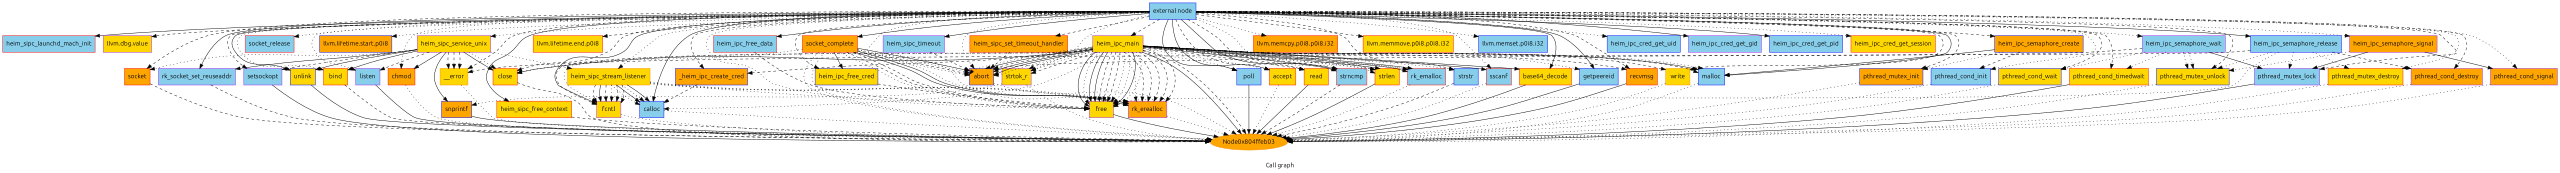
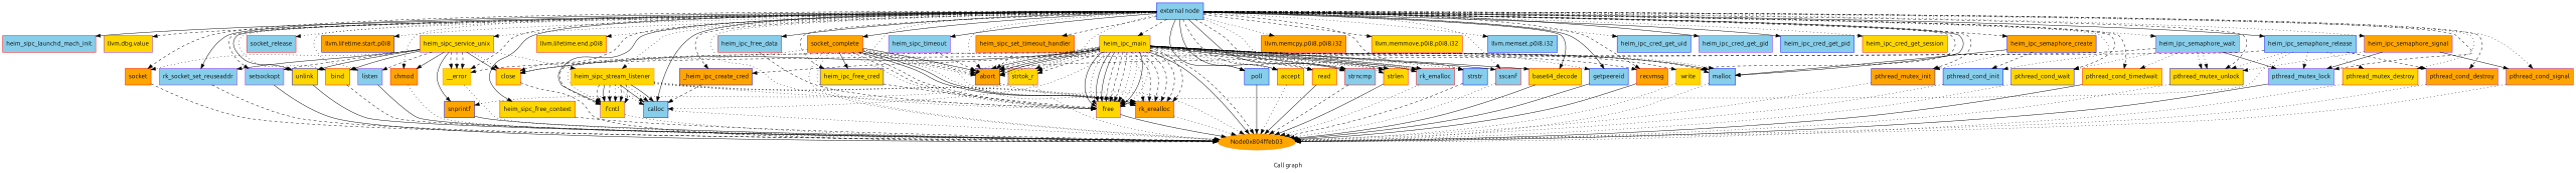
  digraph {
    fontname=Ubuntu
    label="Call graph"
    node [color=red fillcolor=gold fontname=Ubuntu shape=record style=filled]
    edge [fontname=Ubuntu style=dotted]
    n1 [color=blue fillcolor=skyblue label="{external node}"]
    n2 [fillcolor=skyblue label="{heim_sipc_launchd_mach_init}"]
    n3 [color=purple label="{llvm.dbg.value}"]
    n4 [color=darkorange label="{heim_sipc_stream_listener}"]
    n5 [color=blue fillcolor=skyblue label="{calloc}"]
    n6 [color=purple label="{fcntl}"]
    n7 [color=purple fillcolor=orange label="{rk_erealloc}"]
    n8 [color=purple label="{free}"]
    n9 [fillcolor=skyblue label="{socket_release}"]
    n10 [color=purple label="{heim_sipc_service_unix}"]
    n11 [color=blue fillcolor=orange label="{llvm.lifetime.start.p0i8}"]
    n12 [fillcolor=orange label="{socket}"]
    n13 [color=darkorange label="{__error}"]
    n14 [color=purple fillcolor=skyblue label="{rk_socket_set_reuseaddr}"]
    n15 [color=purple fillcolor=skyblue label="{setsockopt}"]
    n16 [label="{llvm.lifetime.end.p0i8}"]
    n17 [color=blue label="{unlink}"]
    n18 [label="{bind}"]
    n19 [label="{close}"]
    n20 [color=purple fillcolor=skyblue label="{listen}"]
    n21 [fillcolor=orange label="{chmod}"]
    n22 [color=purple fillcolor=skyblue label="{heim_sipc_timeout}"]
    n23 [color=blue fillcolor=orange label="{abort}"]
    n24 [fillcolor=orange label="{heim_sipc_set_timeout_handler}"]
    n25 [label="{heim_sipc_free_context}"]
    n26 [color=purple label="{heim_ipc_main}"]
    n27 [color=blue fillcolor=skyblue label="{malloc}"]
    n28 [color=blue fillcolor=skyblue label="{poll}"]
    n29 [label="{accept}"]
    n30 [label="{read}"]
    n31 [fillcolor=orange label="{socket_complete}"]
    n32 [fillcolor=skyblue label="{strncmp}"]
    n33 [color=blue fillcolor=skyblue label="{strstr}"]
    n34 [color=purple label="{strtok_r}"]
    n35 [label="{strlen}"]
    n36 [fillcolor=skyblue label="{sscanf}"]
    n37 [label="{base64_decode}"]
    n38 [fillcolor=orange label="{llvm.memcpy.p0i8.p0i8.i32}"]
    n39 [fillcolor=skyblue label="{rk_emalloc}"]
    n40 [label="{llvm.memmove.p0i8.p0i8.i32}"]
    n41 [color=blue fillcolor=skyblue label="{getpeereid}"]
    n42 [color=blue fillcolor=skyblue label="{llvm.memset.p0i8.i32}"]
    n43 [fillcolor=orange label="{recvmsg}"]
    n44 [color=darkorange label="{write}"]
    n45 [color=blue label="{heim_ipc_free_cred}"]
    n46 [color=blue fillcolor=skyblue label="{heim_ipc_cred_get_uid}"]
    n47 [color=purple fillcolor=skyblue label="{heim_ipc_cred_get_gid}"]
    n48 [color=blue fillcolor=skyblue label="{heim_ipc_cred_get_pid}"]
    n49 [label="{heim_ipc_cred_get_session}"]
    n50 [color=blue fillcolor=orange label="{_heim_ipc_create_cred}"]
    n51 [color=blue fillcolor=orange label="{heim_ipc_semaphore_create}"]
    n52 [color=blue fillcolor=orange label="{pthread_mutex_init}"]
    n53 [color=blue fillcolor=skyblue label="{pthread_cond_init}"]
    n54 [color=purple fillcolor=skyblue label="{heim_ipc_semaphore_wait}"]
    n55 [color=purple fillcolor=skyblue label="{pthread_mutex_lock}"]
    n56 [color=blue label="{pthread_cond_wait}"]
    n57 [label="{pthread_cond_timedwait}"]
    n58 [color=blue label="{pthread_mutex_unlock}"]
    n59 [color=purple fillcolor=orange label="{heim_ipc_semaphore_signal}"]
    n60 [color=purple fillcolor=orange label="{pthread_cond_signal}"]
    n61 [color=blue fillcolor=skyblue label="{heim_ipc_semaphore_release}"]
    n62 [label="{pthread_mutex_destroy}"]
    n63 [color=purple fillcolor=orange label="{pthread_cond_destroy}"]
    n64 [fillcolor=skyblue label="{heim_ipc_free_data}"]
    n65 [color=darkorange fillcolor=orange label=Node0x804ffeb03 shape=""]
    n66 [color=blue fillcolor=orange label="{snprintf}"]
    n1 -> n2 [style=solid]
    n1 -> n3 [style=dashed]
    n1 -> n4
    n1 -> n5 [style=solid]
    n1 -> n6 [style=solid]
    n1 -> n7
    n1 -> n8
    n1 -> n9
    n1 -> n10
    n1 -> n11
    n1 -> n12 [style=dashed]
    n1 -> n13 [style=dashed]
    n1 -> n14 [style=solid]
    n1 -> n15 [style=dashed]
-   n1 -> n16 [style=dashed]
+   n1 -> n16
    n1 -> n17 [style=solid]
    n1 -> n18
    n1 -> n19 [style=dashed]
    n1 -> n20
    n1 -> n21
    n1 -> n22 [style=solid]
    n1 -> n23
    n1 -> n24 [style=dashed]
    n1 -> n25 [style=solid]
    n1 -> n26 [style=dashed]
    n1 -> n27 [style=solid]
    n1 -> n28 [style=solid]
    n1 -> n29 [style=solid]
    n1 -> n30 [style=dashed]
    n1 -> n31 [style=solid]
    n1 -> n32 [style=solid]
    n1 -> n33 [style=dashed]
    n1 -> n34
    n1 -> n35 [style=dashed]
    n1 -> n36
    n1 -> n37 [style=solid]
    n1 -> n38
    n1 -> n39
    n1 -> n40 [style=dashed]
    n1 -> n41 [style=solid]
    n1 -> n42
    n1 -> n43 [style=dashed]
    n1 -> n44 [style=dashed]
    n1 -> n45 [style=dashed]
    n1 -> n46
    n1 -> n47 [style=solid]
    n1 -> n48 [style=solid]
    n1 -> n49
    n1 -> n50 [style=dashed]
    n1 -> n51 [style=dashed]
    n1 -> n52 [style=dashed]
    n1 -> n53
    n1 -> n54
    n1 -> n55 [style=dashed]
    n1 -> n56 [style=dashed]
    n1 -> n57 [style=dashed]
    n1 -> n58 [style=dashed]
    n1 -> n59
    n1 -> n60
    n1 -> n61 [style=solid]
    n1 -> n62
    n1 -> n63 [style=dashed]
    n1 -> n64 [style=solid]
    n4 -> n5
    n4 -> n5 [style=solid]
    n4 -> n5
    n4 -> n5 [style=solid]
    n4 -> n6 [style=dashed]
    n4 -> n6 [style=solid]
    n4 -> n6 [style=dashed]
    n4 -> n6
    n4 -> n6 [style=dashed]
    n4 -> n6 [style=dashed]
    n4 -> n7
    n4 -> n7
    n4 -> n7
    n4 -> n8
    n5 -> n65
    n6 -> n65
    n7 -> n65
    n8 -> n65 [style=solid]
    n10 -> n4
    n10 -> n12
    n10 -> n13 [style=dashed]
    n10 -> n13 [style=dashed]
    n10 -> n13 [style=dashed]
    n10 -> n14 [style=solid]
    n10 -> n15 [style=dashed]
    n10 -> n17 [style=solid]
    n10 -> n18 [style=solid]
    n10 -> n19 [style=solid]
    n10 -> n19
    n10 -> n20 [style=dashed]
    n10 -> n21 [style=solid]
    n10 -> n66 [style=solid]
    n12 -> n65 [style=dashed]
    n13 -> n65
    n14 -> n65 [style=dashed]
    n15 -> n65 [style=solid]
    n17 -> n65 [style=solid]
    n18 -> n65 [style=dashed]
    n19 -> n65 [style=dashed]
    n20 -> n65 [style=solid]
    n21 -> n65
    n22 -> n23 [style=dashed]
    n23 -> n65
    n24 -> n23 [style=dashed]
    n25 -> n65 [style=dashed]
    n26 -> n5
    n26 -> n6 [style=dashed]
    n26 -> n6
    n26 -> n7
    n26 -> n7 [style=dashed]
    n26 -> n7 [style=dashed]
    n26 -> n7 [style=dashed]
    n26 -> n7 [style=dashed]
    n26 -> n7 [style=dashed]
    n26 -> n8 [style=solid]
    n26 -> n8
    n26 -> n8 [style=solid]
    n26 -> n8 [style=solid]
    n26 -> n8 [style=dashed]
    n26 -> n8 [style=dashed]
    n26 -> n8 [style=dashed]
    n26 -> n8
    n26 -> n8
    n26 -> n8 [style=solid]
    n26 -> n8
    n26 -> n19 [style=solid]
    n26 -> n23
    n26 -> n23 [style=solid]
    n26 -> n23 [style=dashed]
    n26 -> n23 [style=solid]
    n26 -> n23 [style=solid]
    n26 -> n23
    n26 -> n27 [style=dashed]
    n26 -> n27 [style=solid]
    n26 -> n27
    n26 -> n28
    n26 -> n29
    n26 -> n30 [style=dashed]
    n26 -> n32 [style=solid]
    n26 -> n32 [style=dashed]
    n26 -> n33
    n26 -> n34
    n26 -> n34
    n26 -> n34 [style=dashed]
    n26 -> n35
    n26 -> n35
    n26 -> n35 [style=solid]
    n26 -> n36 [style=solid]
    n26 -> n37 [style=solid]
    n26 -> n39 [style=solid]
    n26 -> n39
    n26 -> n39 [style=solid]
    n26 -> n41
    n26 -> n43 [style=dashed]
    n26 -> n44 [style=dashed]
    n26 -> n50 [style=dashed]
    n26 -> n65 [style=solid]
    n26 -> n65 [style=dashed]
    n27 -> n65
    n28 -> n65 [style=solid]
    n29 -> n65
    n30 -> n65 [style=solid]
    n31 -> n7 [style=solid]
    n31 -> n7 [style=solid]
    n31 -> n7
    n31 -> n8
    n31 -> n8 [style=dashed]
    n31 -> n8 [style=dashed]
    n31 -> n19
    n31 -> n23
    n31 -> n23 [style=dashed]
    n31 -> n23
    n31 -> n23 [style=solid]
    n31 -> n45 [style=solid]
    n31 -> n65
    n31 -> n65
    n32 -> n65 [style=dashed]
    n33 -> n65 [style=dashed]
    n34 -> n65
    n34 -> n66
    n35 -> n65 [style=solid]
    n36 -> n65
    n37 -> n65 [style=solid]
    n39 -> n65
    n41 -> n65 [style=solid]
    n43 -> n65 [style=solid]
    n44 -> n65
    n45 -> n8 [style=dashed]
    n50 -> n5 [style=dashed]
    n51 -> n27 [style=solid]
    n51 -> n52
    n51 -> n53 [style=dashed]
    n52 -> n65
    n53 -> n65
    n54 -> n13 [style=dashed]
    n54 -> n55 [style=solid]
    n54 -> n56
    n54 -> n57
    n54 -> n58
    n54 -> n58
    n55 -> n65 [style=solid]
    n56 -> n65
    n57 -> n65 [style=solid]
    n58 -> n65
    n59 -> n55 [style=solid]
    n59 -> n58
    n59 -> n60 [style=solid]
    n60 -> n65
    n61 -> n8
    n61 -> n23 [style=dashed]
    n61 -> n55
    n61 -> n58
    n61 -> n62
    n61 -> n63 [style=dashed]
    n62 -> n65
    n63 -> n65
    n64 -> n8 [style=dashed]
    n66 -> n65 [style=solid]
  }
